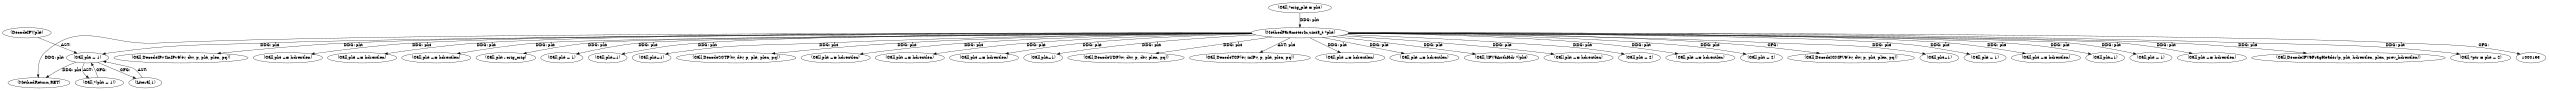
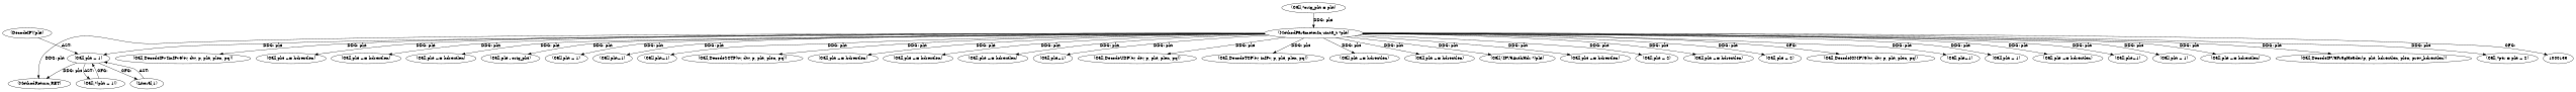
  digraph {
    n1 [label="(Call,pkt + 1)"]
    n2 [label="(MethodReturn,RET)"]
    n3 [label="(Call,*(pkt + 1))"]
    n4 [label="(Literal,1)"]
    n5 [label="(MethodParameterIn,uint8_t *pkt)"]
    n6 [label="(Call,DecodeIPv4inIPv6(tv, dtv, p, pkt, plen, pq))"]
    n7 [label="(Call,pkt += hdrextlen)"]
    n8 [label="(Call,pkt += hdrextlen)"]
    n9 [label="(Call,pkt += hdrextlen)"]
-   n10 [label="(Call,pkt - orig_orig)"]
+   n10 [label="(Call,pkt - orig_pkt)"]
    n11 [label="(Call,pkt + 1)"]
    n12 [label="(Call,pkt+1)"]
    n13 [label="(Call,pkt+1)"]
    n14 [label="(Call,DecodeSCTP(tv, dtv, p, pkt, plen, pq))"]
    n15 [label="(Call,pkt += hdrextlen)"]
    n16 [label="(Call,pkt += hdrextlen)"]
    n17 [label="(Call,pkt += hdrextlen)"]
    n18 [label="(Call,pkt+1)"]
-   n19 [label="(Call,DecodeUDP(tv, dtv, p, dtv, plen, pq))"]
+   n19 [label="(Call,DecodeUDP(tv, dtv, p, pkt, plen, pq))"]
    n20 [label="(Call,DecodeTCP(tv, inIPv, p, pkt, plen, pq))"]
    n21 [label="(Call,pkt += hdrextlen)"]
    n22 [label="(Call,pkt += hdrextlen)"]
    n23 [label="(Call,(IPV5AuthHdr *)pkt)"]
    n24 [label="(Call,pkt += hdrextlen)"]
    n25 [label="(Call,pkt + 2)"]
    n26 [label="(Call,pkt += hdrextlen)"]
    n27 [label="(Call,pkt + 2)"]
    n28 [label="(Call,DecodeICMPV6(tv, dtv, p, pkt, plen, pq))"]
    n29 [label="(Call,pkt+1)"]
    n30 [label="(Call,pkt + 1)"]
    n31 [label="(Call,pkt += hdrextlen)"]
    n32 [label="(Call,pkt+1)"]
    n33 [label="(Call,pkt + 1)"]
    n34 [label="(Call,pkt += hdrextlen)"]
    n35 [label="(Call,DecodeIPV6FragHeader(p, pkt, hdrextlen, plen, prev_hdrextlen))"]
    n36 [label="(Call,*ptr = pkt + 2)"]
    1000133
    n38 [label="(Call,*orig_pkt = pkt)"]
    n39 [label="(DecodeIPV,pkt)"]
    n1 -> n2 [label="DDG: pkt"]
    n1 -> n3 [label="AST: "]
    n1 -> n4 [label="CFG: "]
    n3 -> n1 [label="CFG: "]
    n4 -> n1 [label="AST: "]
    n5 -> n1 [label="DDG: pkt"]
    n5 -> n2 [label="DDG: pkt"]
    n5 -> n6 [label="DDG: pkt"]
    n5 -> n7 [label="DDG: pkt"]
    n5 -> n8 [label="DDG: pkt"]
    n5 -> n9 [label="DDG: pkt"]
    n5 -> n10 [label="DDG: pkt"]
    n5 -> n11 [label="DDG: pkt"]
    n5 -> n12 [label="DDG: pkt"]
    n5 -> n13 [label="DDG: pkt"]
    n5 -> n14 [label="DDG: pkt"]
    n5 -> n15 [label="DDG: pkt"]
    n5 -> n16 [label="DDG: pkt"]
    n5 -> n17 [label="DDG: pkt"]
    n5 -> n18 [label="DDG: pkt"]
    n5 -> n19 [label="DDG: pkt"]
-   n5 -> n20 [label="AST: pkt"]
+   n5 -> n20 [label="DDG: pkt"]
    n5 -> n21 [label="DDG: pkt"]
    n5 -> n22 [label="DDG: pkt"]
    n5 -> n23 [label="DDG: pkt"]
    n5 -> n24 [label="DDG: pkt"]
    n5 -> n25 [label="DDG: pkt"]
    n5 -> n26 [label="DDG: pkt"]
    n5 -> n27 [label="DDG: pkt"]
    n5 -> n28 [label="CFG: "]
    n5 -> n29 [label="DDG: pkt"]
    n5 -> n30 [label="DDG: pkt"]
    n5 -> n31 [label="DDG: pkt"]
    n5 -> n32 [label="DDG: pkt"]
    n5 -> n33 [label="DDG: pkt"]
    n5 -> n34 [label="DDG: pkt"]
    n5 -> n35 [label="DDG: pkt"]
    n5 -> n36 [label="DDG: pkt"]
    n5 -> 1000133 [label="CFG: "]
    n38 -> n5 [label="DDG: pkt"]
    n39 -> n1 [label="AST: "]
  }
